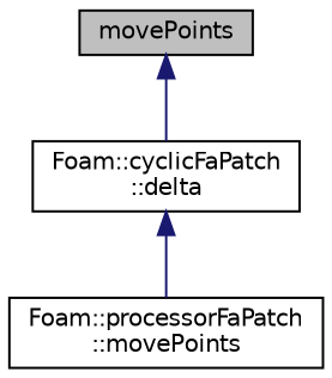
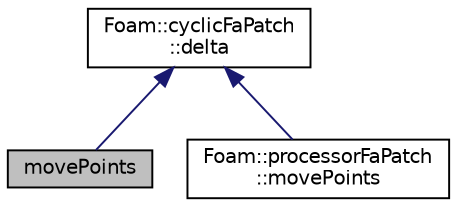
  digraph {
    rankdir=TB
    node [color=black fontname=Helvetica fontsize=10 shape=record]
    edge [color=midnightblue dir=back fontname=Helvetica fontsize=10 labelfontname=Helvetica labelfontsize=10 style=solid]
    n1 [fillcolor=grey75 fontcolor=black height=0.2 label=movePoints style=filled width=0.4]
    n2 [height=0.2 label="Foam::cyclicFaPatch\l::delta" width=0.4]
    n3 [height=0.2 label="Foam::processorFaPatch\l::movePoints" width=0.4]
-   n1 -> n2
+   n2 -> n1
    n2 -> n3
  }
